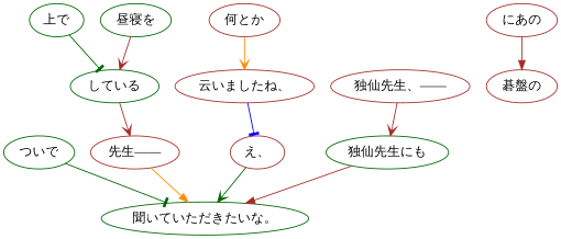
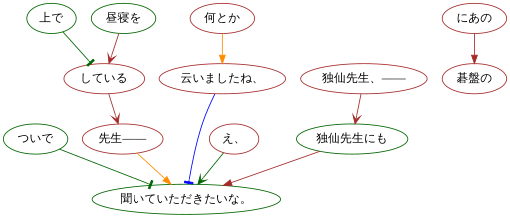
  digraph {
    fontname=Montserrat
    node [color=brown fontname=Montserrat]
    edge [arrowhead=normal color=brown fontname=Montserrat]
    n1 [color=darkgreen label="ついで"]
    n2 [color=darkgreen label="聞いていただきたいな。"]
    n3 [label="にあの"]
    n4 [label="碁盤の"]
    n5 [color=darkgreen label="上で"]
-   n6 [color=darkgreen label="している"]
+   n6 [label="している"]
    n7 [label="先生——"]
    n8 [color=darkgreen label="昼寝を"]
    n9 [label="何とか"]
    n10 [label="云いましたね、"]
    n11 [label="え、"]
    n12 [label="独仙先生、——"]
    n13 [color=darkgreen label="独仙先生にも"]
    n1 -> n2 [arrowhead=tee color=darkgreen]
    n3 -> n4
    n5 -> n6 [arrowhead=tee color=darkgreen]
    n6 -> n7 [arrowhead=vee]
    n7 -> n2 [color=darkorange]
    n8 -> n6 [arrowhead=vee]
-   n9 -> n10 [arrowhead=vee color=darkorange]
-   n10 -> n11 [arrowhead=tee color=blue]
+   n9 -> n10 [color=darkorange]
+   n10 -> n2 [arrowhead=tee color=blue]
    n11 -> n2 [arrowhead=vee color=darkgreen]
    n12 -> n13 [arrowhead=vee]
    n13 -> n2
  }
